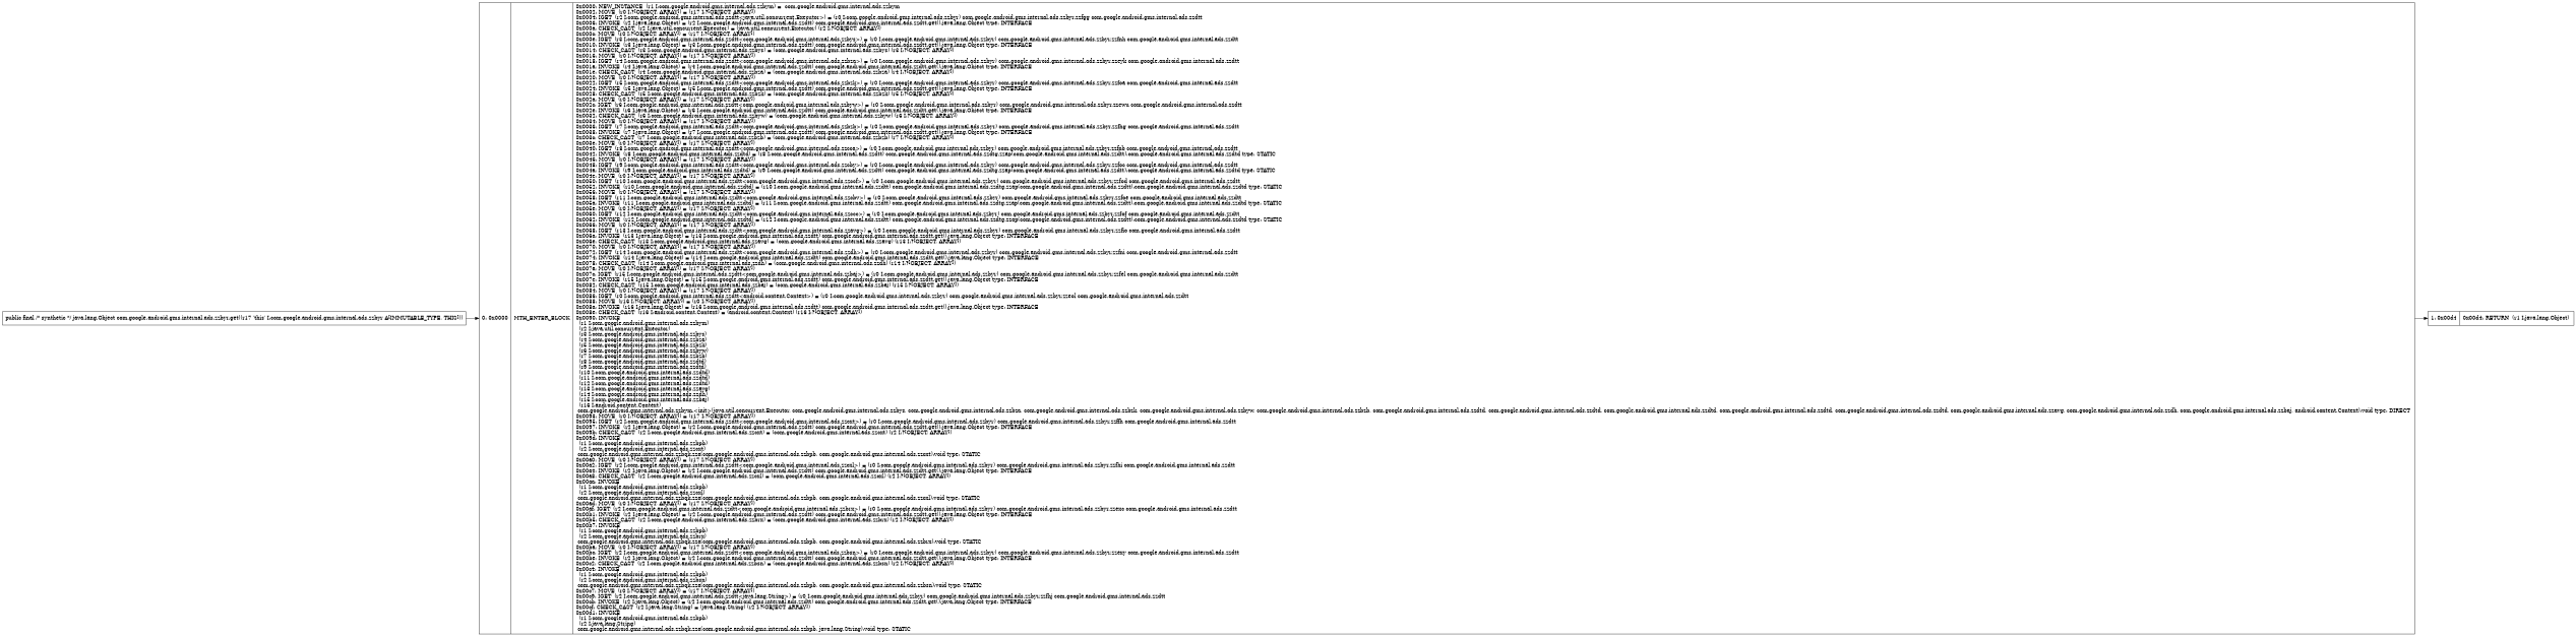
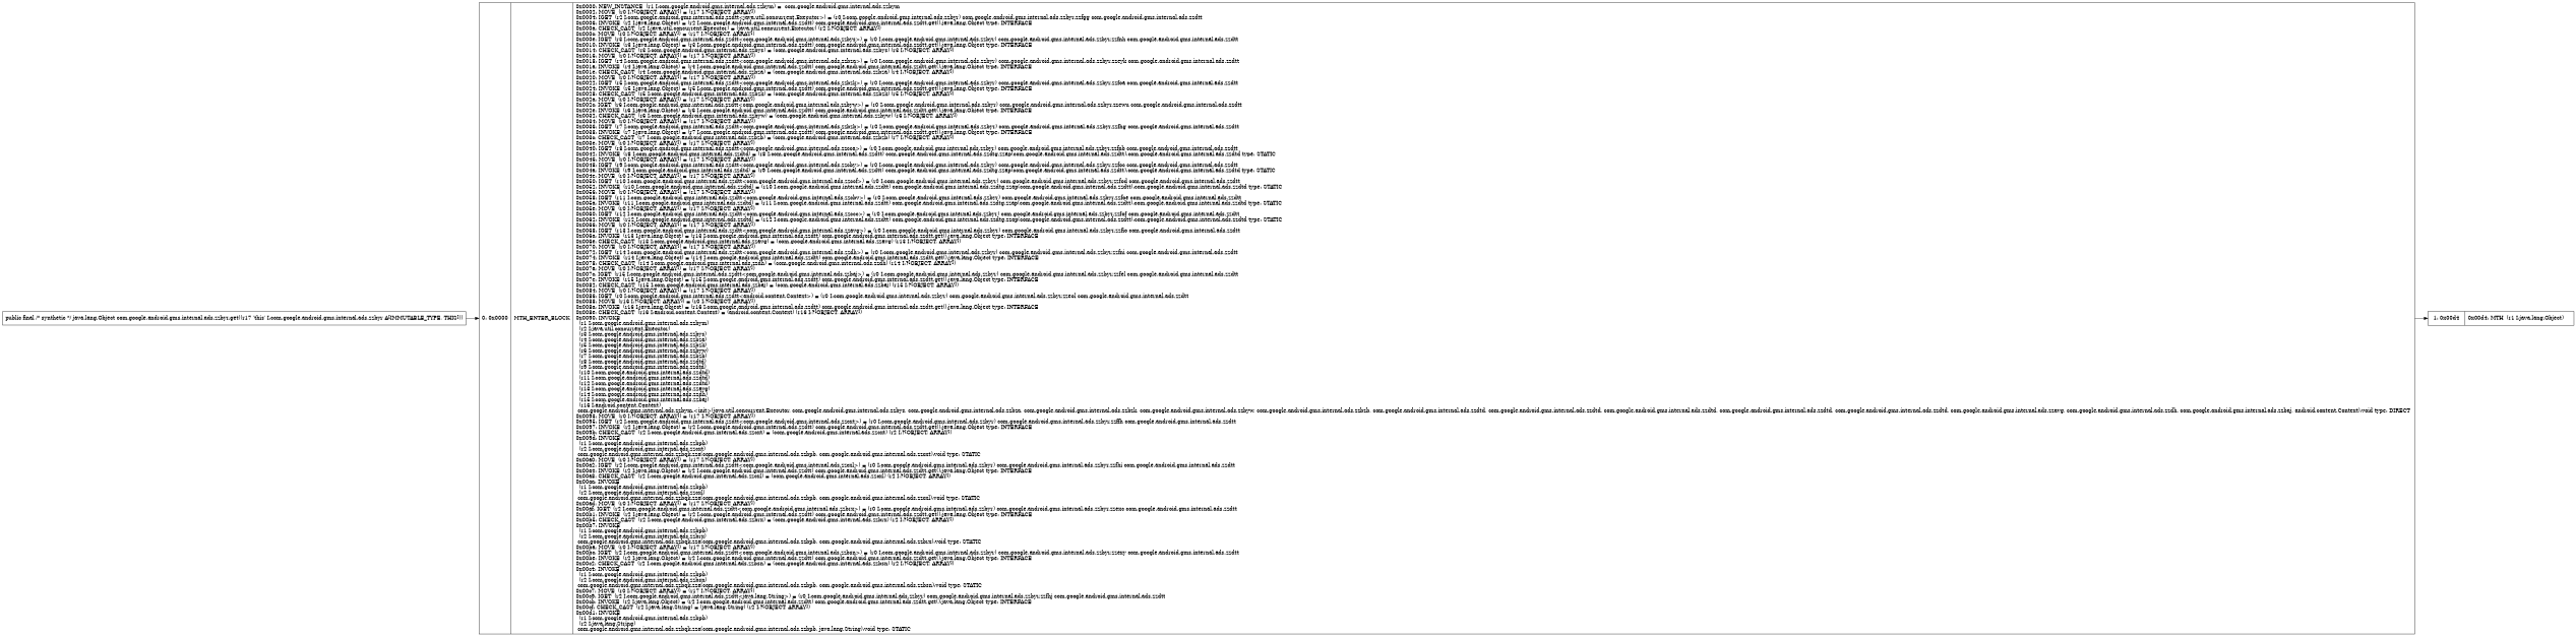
  digraph {
    rankdir=LR
    node [shape=record]
    n1 [label="{0\:\ 0x0000|MTH_ENTER_BLOCK\l|0x0000: NEW_INSTANCE  (r1 I:com.google.android.gms.internal.ads.zzbym) =  com.google.android.gms.internal.ads.zzbym \l0x0002: MOVE  (r0 I:?[OBJECT, ARRAY]) = (r17 I:?[OBJECT, ARRAY]) \l0x0004: IGET  (r2 I:com.google.android.gms.internal.ads.zzdtt\<java.util.concurrent.Executor\>) = (r0 I:com.google.android.gms.internal.ads.zzbyr) com.google.android.gms.internal.ads.zzbyr.zzfgg com.google.android.gms.internal.ads.zzdtt \l0x0006: INVOKE  (r2 I:java.lang.Object) = (r2 I:com.google.android.gms.internal.ads.zzdtt) com.google.android.gms.internal.ads.zzdtt.get():java.lang.Object type: INTERFACE \l0x000a: CHECK_CAST  (r2 I:java.util.concurrent.Executor) = (java.util.concurrent.Executor) (r2 I:?[OBJECT, ARRAY]) \l0x000c: MOVE  (r0 I:?[OBJECT, ARRAY]) = (r17 I:?[OBJECT, ARRAY]) \l0x000e: IGET  (r3 I:com.google.android.gms.internal.ads.zzdtt\<com.google.android.gms.internal.ads.zzbys\>) = (r0 I:com.google.android.gms.internal.ads.zzbyr) com.google.android.gms.internal.ads.zzbyr.zzfnh com.google.android.gms.internal.ads.zzdtt \l0x0010: INVOKE  (r3 I:java.lang.Object) = (r3 I:com.google.android.gms.internal.ads.zzdtt) com.google.android.gms.internal.ads.zzdtt.get():java.lang.Object type: INTERFACE \l0x0014: CHECK_CAST  (r3 I:com.google.android.gms.internal.ads.zzbys) = (com.google.android.gms.internal.ads.zzbys) (r3 I:?[OBJECT, ARRAY]) \l0x0016: MOVE  (r0 I:?[OBJECT, ARRAY]) = (r17 I:?[OBJECT, ARRAY]) \l0x0018: IGET  (r4 I:com.google.android.gms.internal.ads.zzdtt\<com.google.android.gms.internal.ads.zzbza\>) = (r0 I:com.google.android.gms.internal.ads.zzbyr) com.google.android.gms.internal.ads.zzbyr.zzeyk com.google.android.gms.internal.ads.zzdtt \l0x001a: INVOKE  (r4 I:java.lang.Object) = (r4 I:com.google.android.gms.internal.ads.zzdtt) com.google.android.gms.internal.ads.zzdtt.get():java.lang.Object type: INTERFACE \l0x001e: CHECK_CAST  (r4 I:com.google.android.gms.internal.ads.zzbza) = (com.google.android.gms.internal.ads.zzbza) (r4 I:?[OBJECT, ARRAY]) \l0x0020: MOVE  (r0 I:?[OBJECT, ARRAY]) = (r17 I:?[OBJECT, ARRAY]) \l0x0022: IGET  (r5 I:com.google.android.gms.internal.ads.zzdtt\<com.google.android.gms.internal.ads.zzbzk\>) = (r0 I:com.google.android.gms.internal.ads.zzbyr) com.google.android.gms.internal.ads.zzbyr.zzfoa com.google.android.gms.internal.ads.zzdtt \l0x0024: INVOKE  (r5 I:java.lang.Object) = (r5 I:com.google.android.gms.internal.ads.zzdtt) com.google.android.gms.internal.ads.zzdtt.get():java.lang.Object type: INTERFACE \l0x0028: CHECK_CAST  (r5 I:com.google.android.gms.internal.ads.zzbzk) = (com.google.android.gms.internal.ads.zzbzk) (r5 I:?[OBJECT, ARRAY]) \l0x002a: MOVE  (r0 I:?[OBJECT, ARRAY]) = (r17 I:?[OBJECT, ARRAY]) \l0x002c: IGET  (r6 I:com.google.android.gms.internal.ads.zzdtt\<com.google.android.gms.internal.ads.zzbyw\>) = (r0 I:com.google.android.gms.internal.ads.zzbyr) com.google.android.gms.internal.ads.zzbyr.zzewu com.google.android.gms.internal.ads.zzdtt \l0x002e: INVOKE  (r6 I:java.lang.Object) = (r6 I:com.google.android.gms.internal.ads.zzdtt) com.google.android.gms.internal.ads.zzdtt.get():java.lang.Object type: INTERFACE \l0x0032: CHECK_CAST  (r6 I:com.google.android.gms.internal.ads.zzbyw) = (com.google.android.gms.internal.ads.zzbyw) (r6 I:?[OBJECT, ARRAY]) \l0x0034: MOVE  (r0 I:?[OBJECT, ARRAY]) = (r17 I:?[OBJECT, ARRAY]) \l0x0036: IGET  (r7 I:com.google.android.gms.internal.ads.zzdtt\<com.google.android.gms.internal.ads.zzbzb\>) = (r0 I:com.google.android.gms.internal.ads.zzbyr) com.google.android.gms.internal.ads.zzbyr.zzfhg com.google.android.gms.internal.ads.zzdtt \l0x0038: INVOKE  (r7 I:java.lang.Object) = (r7 I:com.google.android.gms.internal.ads.zzdtt) com.google.android.gms.internal.ads.zzdtt.get():java.lang.Object type: INTERFACE \l0x003c: CHECK_CAST  (r7 I:com.google.android.gms.internal.ads.zzbzb) = (com.google.android.gms.internal.ads.zzbzb) (r7 I:?[OBJECT, ARRAY]) \l0x003e: MOVE  (r0 I:?[OBJECT, ARRAY]) = (r17 I:?[OBJECT, ARRAY]) \l0x0040: IGET  (r8 I:com.google.android.gms.internal.ads.zzdtt\<com.google.android.gms.internal.ads.zzcca\>) = (r0 I:com.google.android.gms.internal.ads.zzbyr) com.google.android.gms.internal.ads.zzbyr.zzfob com.google.android.gms.internal.ads.zzdtt \l0x0042: INVOKE  (r8 I:com.google.android.gms.internal.ads.zzdtd) = (r8 I:com.google.android.gms.internal.ads.zzdtt) com.google.android.gms.internal.ads.zzdtg.zzap(com.google.android.gms.internal.ads.zzdtt):com.google.android.gms.internal.ads.zzdtd type: STATIC \l0x0046: MOVE  (r0 I:?[OBJECT, ARRAY]) = (r17 I:?[OBJECT, ARRAY]) \l0x0048: IGET  (r9 I:com.google.android.gms.internal.ads.zzdtt\<com.google.android.gms.internal.ads.zzcby\>) = (r0 I:com.google.android.gms.internal.ads.zzbyr) com.google.android.gms.internal.ads.zzbyr.zzfoc com.google.android.gms.internal.ads.zzdtt \l0x004a: INVOKE  (r9 I:com.google.android.gms.internal.ads.zzdtd) = (r9 I:com.google.android.gms.internal.ads.zzdtt) com.google.android.gms.internal.ads.zzdtg.zzap(com.google.android.gms.internal.ads.zzdtt):com.google.android.gms.internal.ads.zzdtd type: STATIC \l0x004e: MOVE  (r0 I:?[OBJECT, ARRAY]) = (r17 I:?[OBJECT, ARRAY]) \l0x0050: IGET  (r10 I:com.google.android.gms.internal.ads.zzdtt\<com.google.android.gms.internal.ads.zzccf\>) = (r0 I:com.google.android.gms.internal.ads.zzbyr) com.google.android.gms.internal.ads.zzbyr.zzfod com.google.android.gms.internal.ads.zzdtt \l0x0052: INVOKE  (r10 I:com.google.android.gms.internal.ads.zzdtd) = (r10 I:com.google.android.gms.internal.ads.zzdtt) com.google.android.gms.internal.ads.zzdtg.zzap(com.google.android.gms.internal.ads.zzdtt):com.google.android.gms.internal.ads.zzdtd type: STATIC \l0x0056: MOVE  (r0 I:?[OBJECT, ARRAY]) = (r17 I:?[OBJECT, ARRAY]) \l0x0058: IGET  (r11 I:com.google.android.gms.internal.ads.zzdtt\<com.google.android.gms.internal.ads.zzcbv\>) = (r0 I:com.google.android.gms.internal.ads.zzbyr) com.google.android.gms.internal.ads.zzbyr.zzfoe com.google.android.gms.internal.ads.zzdtt \l0x005a: INVOKE  (r11 I:com.google.android.gms.internal.ads.zzdtd) = (r11 I:com.google.android.gms.internal.ads.zzdtt) com.google.android.gms.internal.ads.zzdtg.zzap(com.google.android.gms.internal.ads.zzdtt):com.google.android.gms.internal.ads.zzdtd type: STATIC \l0x005e: MOVE  (r0 I:?[OBJECT, ARRAY]) = (r17 I:?[OBJECT, ARRAY]) \l0x0060: IGET  (r12 I:com.google.android.gms.internal.ads.zzdtt\<com.google.android.gms.internal.ads.zzccc\>) = (r0 I:com.google.android.gms.internal.ads.zzbyr) com.google.android.gms.internal.ads.zzbyr.zzfof com.google.android.gms.internal.ads.zzdtt \l0x0062: INVOKE  (r12 I:com.google.android.gms.internal.ads.zzdtd) = (r12 I:com.google.android.gms.internal.ads.zzdtt) com.google.android.gms.internal.ads.zzdtg.zzap(com.google.android.gms.internal.ads.zzdtt):com.google.android.gms.internal.ads.zzdtd type: STATIC \l0x0066: MOVE  (r0 I:?[OBJECT, ARRAY]) = (r17 I:?[OBJECT, ARRAY]) \l0x0068: IGET  (r13 I:com.google.android.gms.internal.ads.zzdtt\<com.google.android.gms.internal.ads.zzavg\>) = (r0 I:com.google.android.gms.internal.ads.zzbyr) com.google.android.gms.internal.ads.zzbyr.zzfio com.google.android.gms.internal.ads.zzdtt \l0x006a: INVOKE  (r13 I:java.lang.Object) = (r13 I:com.google.android.gms.internal.ads.zzdtt) com.google.android.gms.internal.ads.zzdtt.get():java.lang.Object type: INTERFACE \l0x006e: CHECK_CAST  (r13 I:com.google.android.gms.internal.ads.zzavg) = (com.google.android.gms.internal.ads.zzavg) (r13 I:?[OBJECT, ARRAY]) \l0x0070: MOVE  (r0 I:?[OBJECT, ARRAY]) = (r17 I:?[OBJECT, ARRAY]) \l0x0072: IGET  (r14 I:com.google.android.gms.internal.ads.zzdtt\<com.google.android.gms.internal.ads.zzdh\>) = (r0 I:com.google.android.gms.internal.ads.zzbyr) com.google.android.gms.internal.ads.zzbyr.zzfni com.google.android.gms.internal.ads.zzdtt \l0x0074: INVOKE  (r14 I:java.lang.Object) = (r14 I:com.google.android.gms.internal.ads.zzdtt) com.google.android.gms.internal.ads.zzdtt.get():java.lang.Object type: INTERFACE \l0x0078: CHECK_CAST  (r14 I:com.google.android.gms.internal.ads.zzdh) = (com.google.android.gms.internal.ads.zzdh) (r14 I:?[OBJECT, ARRAY]) \l0x007a: MOVE  (r0 I:?[OBJECT, ARRAY]) = (r17 I:?[OBJECT, ARRAY]) \l0x007c: IGET  (r15 I:com.google.android.gms.internal.ads.zzdtt\<com.google.android.gms.internal.ads.zzbaj\>) = (r0 I:com.google.android.gms.internal.ads.zzbyr) com.google.android.gms.internal.ads.zzbyr.zzfel com.google.android.gms.internal.ads.zzdtt \l0x007e: INVOKE  (r15 I:java.lang.Object) = (r15 I:com.google.android.gms.internal.ads.zzdtt) com.google.android.gms.internal.ads.zzdtt.get():java.lang.Object type: INTERFACE \l0x0082: CHECK_CAST  (r15 I:com.google.android.gms.internal.ads.zzbaj) = (com.google.android.gms.internal.ads.zzbaj) (r15 I:?[OBJECT, ARRAY]) \l0x0084: MOVE  (r0 I:?[OBJECT, ARRAY]) = (r17 I:?[OBJECT, ARRAY]) \l0x0086: IGET  (r0 I:com.google.android.gms.internal.ads.zzdtt\<android.content.Context\>) = (r0 I:com.google.android.gms.internal.ads.zzbyr) com.google.android.gms.internal.ads.zzbyr.zzeol com.google.android.gms.internal.ads.zzdtt \l0x0088: MOVE  (r16 I:?[OBJECT, ARRAY]) = (r0 I:?[OBJECT, ARRAY]) \l0x008a: INVOKE  (r16 I:java.lang.Object) = (r16 I:com.google.android.gms.internal.ads.zzdtt) com.google.android.gms.internal.ads.zzdtt.get():java.lang.Object type: INTERFACE \l0x008e: CHECK_CAST  (r16 I:android.content.Context) = (android.content.Context) (r16 I:?[OBJECT, ARRAY]) \l0x0090: INVOKE  \l  (r1 I:com.google.android.gms.internal.ads.zzbym)\l  (r2 I:java.util.concurrent.Executor)\l  (r3 I:com.google.android.gms.internal.ads.zzbys)\l  (r4 I:com.google.android.gms.internal.ads.zzbza)\l  (r5 I:com.google.android.gms.internal.ads.zzbzk)\l  (r6 I:com.google.android.gms.internal.ads.zzbyw)\l  (r7 I:com.google.android.gms.internal.ads.zzbzb)\l  (r8 I:com.google.android.gms.internal.ads.zzdtd)\l  (r9 I:com.google.android.gms.internal.ads.zzdtd)\l  (r10 I:com.google.android.gms.internal.ads.zzdtd)\l  (r11 I:com.google.android.gms.internal.ads.zzdtd)\l  (r12 I:com.google.android.gms.internal.ads.zzdtd)\l  (r13 I:com.google.android.gms.internal.ads.zzavg)\l  (r14 I:com.google.android.gms.internal.ads.zzdh)\l  (r15 I:com.google.android.gms.internal.ads.zzbaj)\l  (r16 I:android.content.Context)\l com.google.android.gms.internal.ads.zzbym.\<init\>(java.util.concurrent.Executor, com.google.android.gms.internal.ads.zzbys, com.google.android.gms.internal.ads.zzbza, com.google.android.gms.internal.ads.zzbzk, com.google.android.gms.internal.ads.zzbyw, com.google.android.gms.internal.ads.zzbzb, com.google.android.gms.internal.ads.zzdtd, com.google.android.gms.internal.ads.zzdtd, com.google.android.gms.internal.ads.zzdtd, com.google.android.gms.internal.ads.zzdtd, com.google.android.gms.internal.ads.zzdtd, com.google.android.gms.internal.ads.zzavg, com.google.android.gms.internal.ads.zzdh, com.google.android.gms.internal.ads.zzbaj, android.content.Context):void type: DIRECT \l0x0093: MOVE  (r0 I:?[OBJECT, ARRAY]) = (r17 I:?[OBJECT, ARRAY]) \l0x0095: IGET  (r2 I:com.google.android.gms.internal.ads.zzdtt\<com.google.android.gms.internal.ads.zzcxt\>) = (r0 I:com.google.android.gms.internal.ads.zzbyr) com.google.android.gms.internal.ads.zzbyr.zzffh com.google.android.gms.internal.ads.zzdtt \l0x0097: INVOKE  (r2 I:java.lang.Object) = (r2 I:com.google.android.gms.internal.ads.zzdtt) com.google.android.gms.internal.ads.zzdtt.get():java.lang.Object type: INTERFACE \l0x009b: CHECK_CAST  (r2 I:com.google.android.gms.internal.ads.zzcxt) = (com.google.android.gms.internal.ads.zzcxt) (r2 I:?[OBJECT, ARRAY]) \l0x009d: INVOKE  \l  (r1 I:com.google.android.gms.internal.ads.zzbpb)\l  (r2 I:com.google.android.gms.internal.ads.zzcxt)\l com.google.android.gms.internal.ads.zzbqk.zza(com.google.android.gms.internal.ads.zzbpb, com.google.android.gms.internal.ads.zzcxt):void type: STATIC \l0x00a0: MOVE  (r0 I:?[OBJECT, ARRAY]) = (r17 I:?[OBJECT, ARRAY]) \l0x00a2: IGET  (r2 I:com.google.android.gms.internal.ads.zzdtt\<com.google.android.gms.internal.ads.zzcxl\>) = (r0 I:com.google.android.gms.internal.ads.zzbyr) com.google.android.gms.internal.ads.zzbyr.zzfhi com.google.android.gms.internal.ads.zzdtt \l0x00a4: INVOKE  (r2 I:java.lang.Object) = (r2 I:com.google.android.gms.internal.ads.zzdtt) com.google.android.gms.internal.ads.zzdtt.get():java.lang.Object type: INTERFACE \l0x00a8: CHECK_CAST  (r2 I:com.google.android.gms.internal.ads.zzcxl) = (com.google.android.gms.internal.ads.zzcxl) (r2 I:?[OBJECT, ARRAY]) \l0x00aa: INVOKE  \l  (r1 I:com.google.android.gms.internal.ads.zzbpb)\l  (r2 I:com.google.android.gms.internal.ads.zzcxl)\l com.google.android.gms.internal.ads.zzbqk.zza(com.google.android.gms.internal.ads.zzbpb, com.google.android.gms.internal.ads.zzcxl):void type: STATIC \l0x00ad: MOVE  (r0 I:?[OBJECT, ARRAY]) = (r17 I:?[OBJECT, ARRAY]) \l0x00af: IGET  (r2 I:com.google.android.gms.internal.ads.zzdtt\<com.google.android.gms.internal.ads.zzbrx\>) = (r0 I:com.google.android.gms.internal.ads.zzbyr) com.google.android.gms.internal.ads.zzbyr.zzexc com.google.android.gms.internal.ads.zzdtt \l0x00b1: INVOKE  (r2 I:java.lang.Object) = (r2 I:com.google.android.gms.internal.ads.zzdtt) com.google.android.gms.internal.ads.zzdtt.get():java.lang.Object type: INTERFACE \l0x00b5: CHECK_CAST  (r2 I:com.google.android.gms.internal.ads.zzbrx) = (com.google.android.gms.internal.ads.zzbrx) (r2 I:?[OBJECT, ARRAY]) \l0x00b7: INVOKE  \l  (r1 I:com.google.android.gms.internal.ads.zzbpb)\l  (r2 I:com.google.android.gms.internal.ads.zzbrx)\l com.google.android.gms.internal.ads.zzbqk.zza(com.google.android.gms.internal.ads.zzbpb, com.google.android.gms.internal.ads.zzbrx):void type: STATIC \l0x00ba: MOVE  (r0 I:?[OBJECT, ARRAY]) = (r17 I:?[OBJECT, ARRAY]) \l0x00bc: IGET  (r2 I:com.google.android.gms.internal.ads.zzdtt\<com.google.android.gms.internal.ads.zzbsn\>) = (r0 I:com.google.android.gms.internal.ads.zzbyr) com.google.android.gms.internal.ads.zzbyr.zzexy com.google.android.gms.internal.ads.zzdtt \l0x00be: INVOKE  (r2 I:java.lang.Object) = (r2 I:com.google.android.gms.internal.ads.zzdtt) com.google.android.gms.internal.ads.zzdtt.get():java.lang.Object type: INTERFACE \l0x00c2: CHECK_CAST  (r2 I:com.google.android.gms.internal.ads.zzbsn) = (com.google.android.gms.internal.ads.zzbsn) (r2 I:?[OBJECT, ARRAY]) \l0x00c4: INVOKE  \l  (r1 I:com.google.android.gms.internal.ads.zzbpb)\l  (r2 I:com.google.android.gms.internal.ads.zzbsn)\l com.google.android.gms.internal.ads.zzbqk.zza(com.google.android.gms.internal.ads.zzbpb, com.google.android.gms.internal.ads.zzbsn):void type: STATIC \l0x00c7: MOVE  (r0 I:?[OBJECT, ARRAY]) = (r17 I:?[OBJECT, ARRAY]) \l0x00c9: IGET  (r2 I:com.google.android.gms.internal.ads.zzdtt\<java.lang.String\>) = (r0 I:com.google.android.gms.internal.ads.zzbyr) com.google.android.gms.internal.ads.zzbyr.zzfhj com.google.android.gms.internal.ads.zzdtt \l0x00cb: INVOKE  (r2 I:java.lang.Object) = (r2 I:com.google.android.gms.internal.ads.zzdtt) com.google.android.gms.internal.ads.zzdtt.get():java.lang.Object type: INTERFACE \l0x00cf: CHECK_CAST  (r2 I:java.lang.String) = (java.lang.String) (r2 I:?[OBJECT, ARRAY]) \l0x00d1: INVOKE  \l  (r1 I:com.google.android.gms.internal.ads.zzbpb)\l  (r2 I:java.lang.String)\l com.google.android.gms.internal.ads.zzbqk.zza(com.google.android.gms.internal.ads.zzbpb, java.lang.String):void type: STATIC \l}"]
-   n2 [label="{1\:\ 0x00d4|0x00d4: RETURN  (r1 I:java.lang.Object) \l}"]
+   n2 [label="{1\:\ 0x00d4|0x00d4: MTH  (r1 I:java.lang.Object) \l}"]
    n3 [label="{public final \/* synthetic *\/ java.lang.Object com.google.android.gms.internal.ads.zzbyr.get((r17 'this' I:com.google.android.gms.internal.ads.zzbyr A[IMMUTABLE_TYPE, THIS])) }"]
    n1 -> n2
    n3 -> n1
  }
